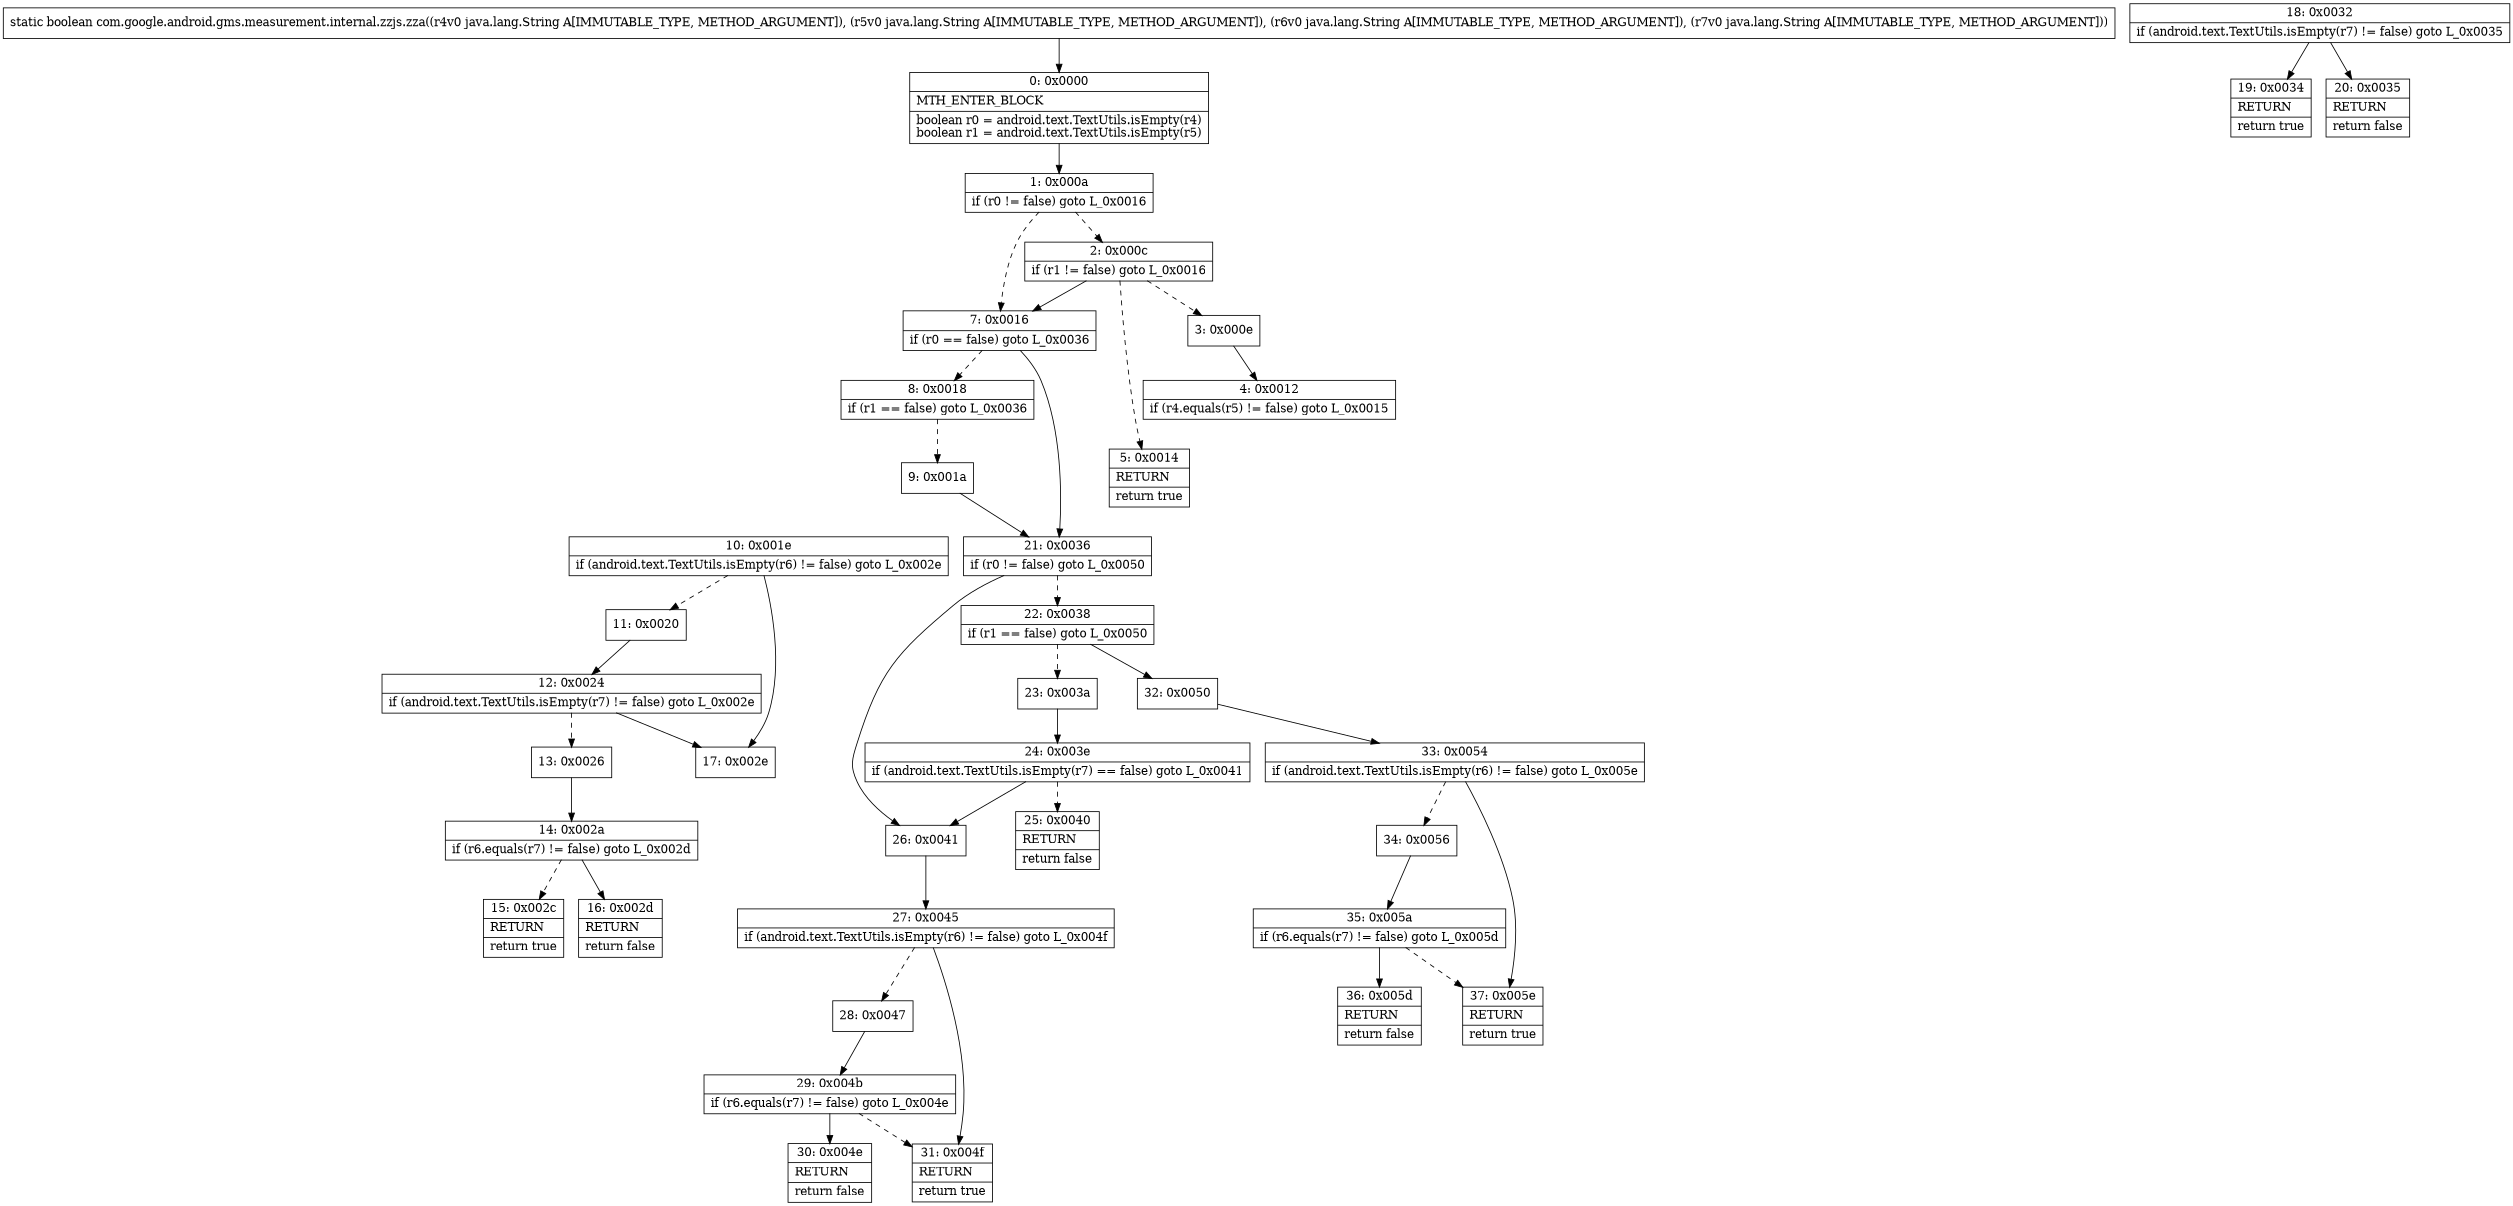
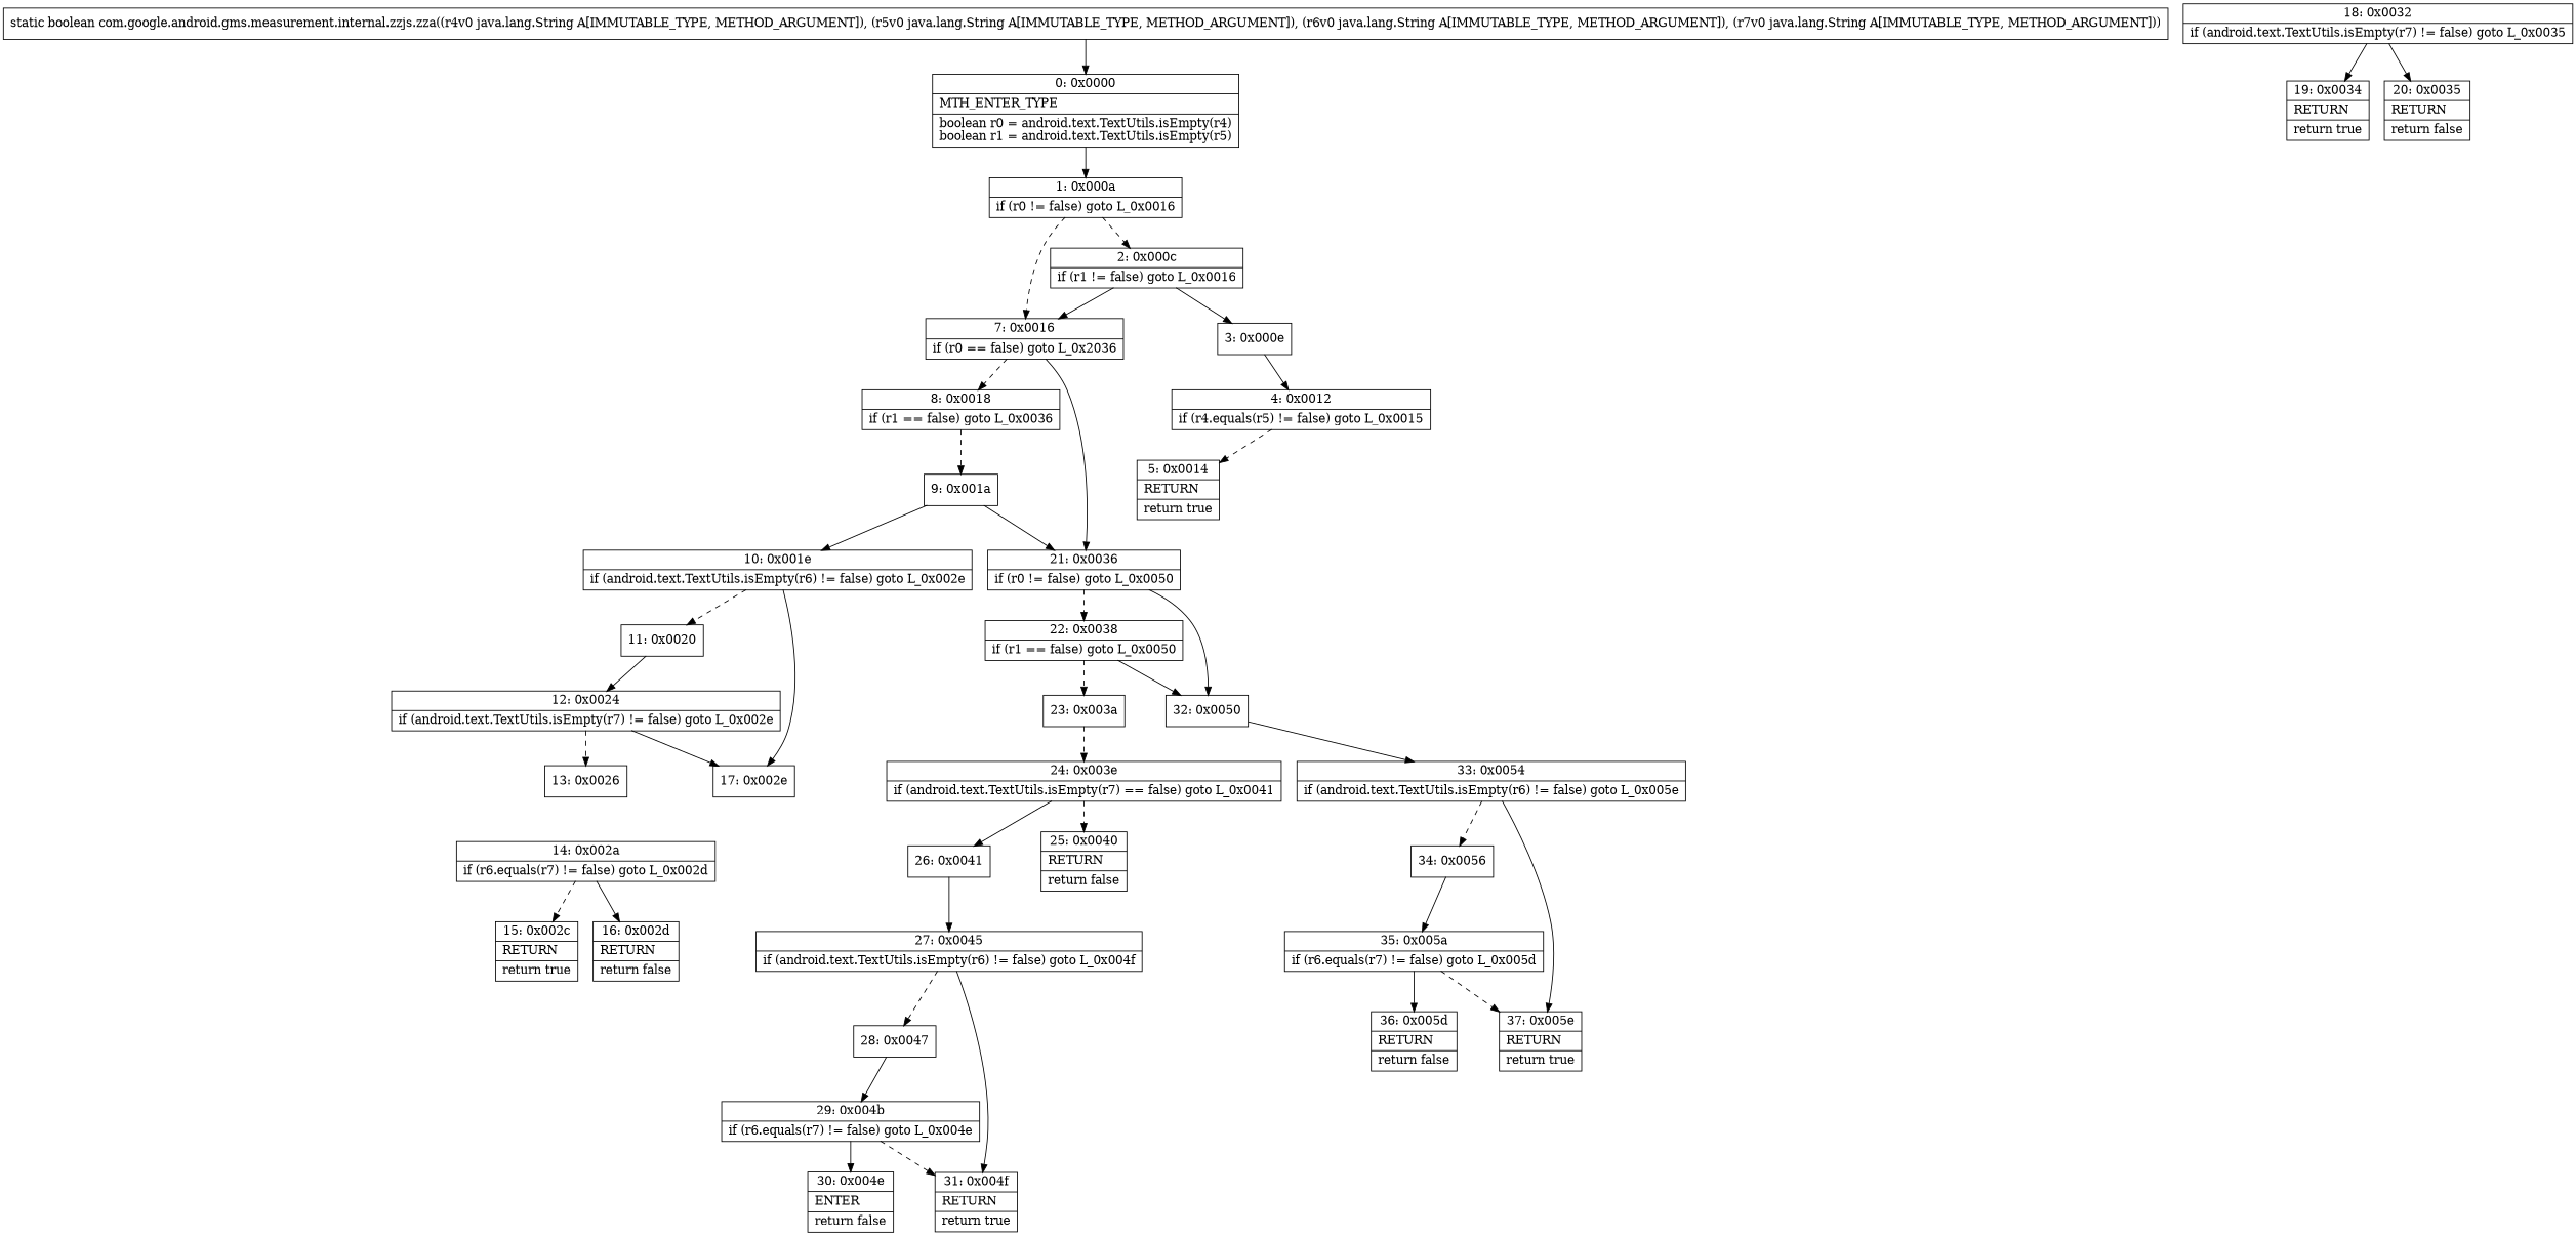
  digraph {
    node [shape=record]
-   n1 [label="{0\:\ 0x0000|MTH_ENTER_BLOCK\l|boolean r0 = android.text.TextUtils.isEmpty(r4)\lboolean r1 = android.text.TextUtils.isEmpty(r5)\l}"]
+   n1 [label="{0\:\ 0x0000|MTH_ENTER_TYPE\l|boolean r0 = android.text.TextUtils.isEmpty(r4)\lboolean r1 = android.text.TextUtils.isEmpty(r5)\l}"]
    n2 [label="{1\:\ 0x000a|if (r0 != false) goto L_0x0016\l}"]
    n3 [label="{2\:\ 0x000c|if (r1 != false) goto L_0x0016\l}"]
-   n4 [label="{7\:\ 0x0016|if (r0 == false) goto L_0x0036\l}"]
+   n4 [label="{7\:\ 0x0016|if (r0 == false) goto L_0x2036\l}"]
    n5 [label="{3\:\ 0x000e}"]
    n6 [label="{8\:\ 0x0018|if (r1 == false) goto L_0x0036\l}"]
    n7 [label="{21\:\ 0x0036|if (r0 != false) goto L_0x0050\l}"]
    n8 [label="{4\:\ 0x0012|if (r4.equals(r5) != false) goto L_0x0015\l}"]
    n9 [label="{5\:\ 0x0014|RETURN\l|return true\l}"]
    n10 [label="{9\:\ 0x001a}"]
    n11 [label="{22\:\ 0x0038|if (r1 == false) goto L_0x0050\l}"]
    n12 [label="{32\:\ 0x0050}"]
    n13 [label="{10\:\ 0x001e|if (android.text.TextUtils.isEmpty(r6) != false) goto L_0x002e\l}"]
    n14 [label="{11\:\ 0x0020}"]
    n15 [label="{17\:\ 0x002e}"]
    n16 [label="{12\:\ 0x0024|if (android.text.TextUtils.isEmpty(r7) != false) goto L_0x002e\l}"]
    n17 [label="{13\:\ 0x0026}"]
    n18 [label="{14\:\ 0x002a|if (r6.equals(r7) != false) goto L_0x002d\l}"]
    n19 [label="{15\:\ 0x002c|RETURN\l|return true\l}"]
    n20 [label="{16\:\ 0x002d|RETURN\l|return false\l}"]
    n21 [label="{18\:\ 0x0032|if (android.text.TextUtils.isEmpty(r7) != false) goto L_0x0035\l}"]
    n22 [label="{19\:\ 0x0034|RETURN\l|return true\l}"]
    n23 [label="{20\:\ 0x0035|RETURN\l|return false\l}"]
    n24 [label="{23\:\ 0x003a}"]
    n25 [label="{33\:\ 0x0054|if (android.text.TextUtils.isEmpty(r6) != false) goto L_0x005e\l}"]
    n26 [label="{24\:\ 0x003e|if (android.text.TextUtils.isEmpty(r7) == false) goto L_0x0041\l}"]
    n27 [label="{25\:\ 0x0040|RETURN\l|return false\l}"]
    n28 [label="{26\:\ 0x0041}"]
    n29 [label="{27\:\ 0x0045|if (android.text.TextUtils.isEmpty(r6) != false) goto L_0x004f\l}"]
    n30 [label="{28\:\ 0x0047}"]
    n31 [label="{31\:\ 0x004f|RETURN\l|return true\l}"]
    n32 [label="{29\:\ 0x004b|if (r6.equals(r7) != false) goto L_0x004e\l}"]
-   n33 [label="{30\:\ 0x004e|RETURN\l|return false\l}"]
+   n33 [label="{30\:\ 0x004e|ENTER\l|return false\l}"]
    n34 [label="{34\:\ 0x0056}"]
    n35 [label="{37\:\ 0x005e|RETURN\l|return true\l}"]
    n36 [label="{35\:\ 0x005a|if (r6.equals(r7) != false) goto L_0x005d\l}"]
    n37 [label="{36\:\ 0x005d|RETURN\l|return false\l}"]
    n38 [label="{static boolean com.google.android.gms.measurement.internal.zzjs.zza((r4v0 java.lang.String A[IMMUTABLE_TYPE, METHOD_ARGUMENT]), (r5v0 java.lang.String A[IMMUTABLE_TYPE, METHOD_ARGUMENT]), (r6v0 java.lang.String A[IMMUTABLE_TYPE, METHOD_ARGUMENT]), (r7v0 java.lang.String A[IMMUTABLE_TYPE, METHOD_ARGUMENT])) }"]
    n1 -> n2
    n2 -> n3 [style=dashed]
    n2 -> n4 [style=dashed]
    n3 -> n4
-   n3 -> n5 [style=dashed]
+   n3 -> n5 [style=solid]
    n4 -> n6 [style=dashed]
    n4 -> n7
    n5 -> n8
    n6 -> n10 [style=dashed]
    n7 -> n11 [style=dashed]
-   n7 -> n28
-   n3 -> n9 [style=dashed]
+   n7 -> n12
+   n8 -> n9 [style=dashed]
    n10 -> n7
+   n10 -> n13
    n11 -> n12
    n11 -> n24 [style=dashed]
    n12 -> n25
    n13 -> n14 [style=dashed]
    n13 -> n15
    n14 -> n16
    n16 -> n15
    n16 -> n17 [style=dashed]
-   n17 -> n18
    n18 -> n19 [style=dashed]
    n18 -> n20
    n21 -> n22 [style=solid]
    n21 -> n23
-   n24 -> n26
+   n24 -> n26 [style=dashed]
    n25 -> n34 [style=dashed]
    n25 -> n35
    n26 -> n27 [style=dashed]
    n26 -> n28
    n28 -> n29
    n29 -> n30 [style=dashed]
    n29 -> n31
    n30 -> n32
    n32 -> n31 [style=dashed]
    n32 -> n33
    n34 -> n36
    n36 -> n35 [style=dashed]
    n36 -> n37
    n38 -> n1
  }
